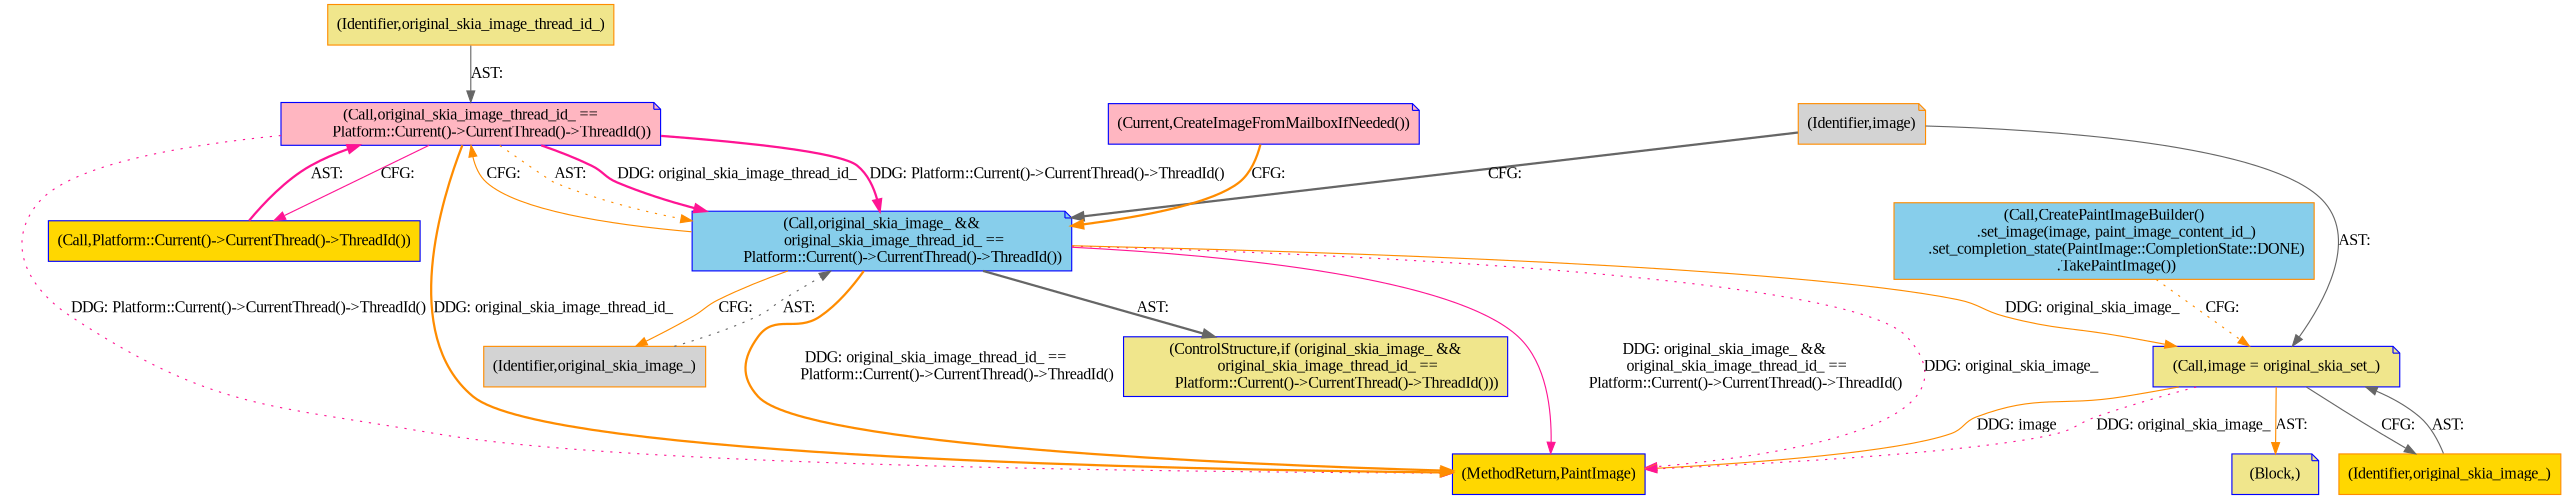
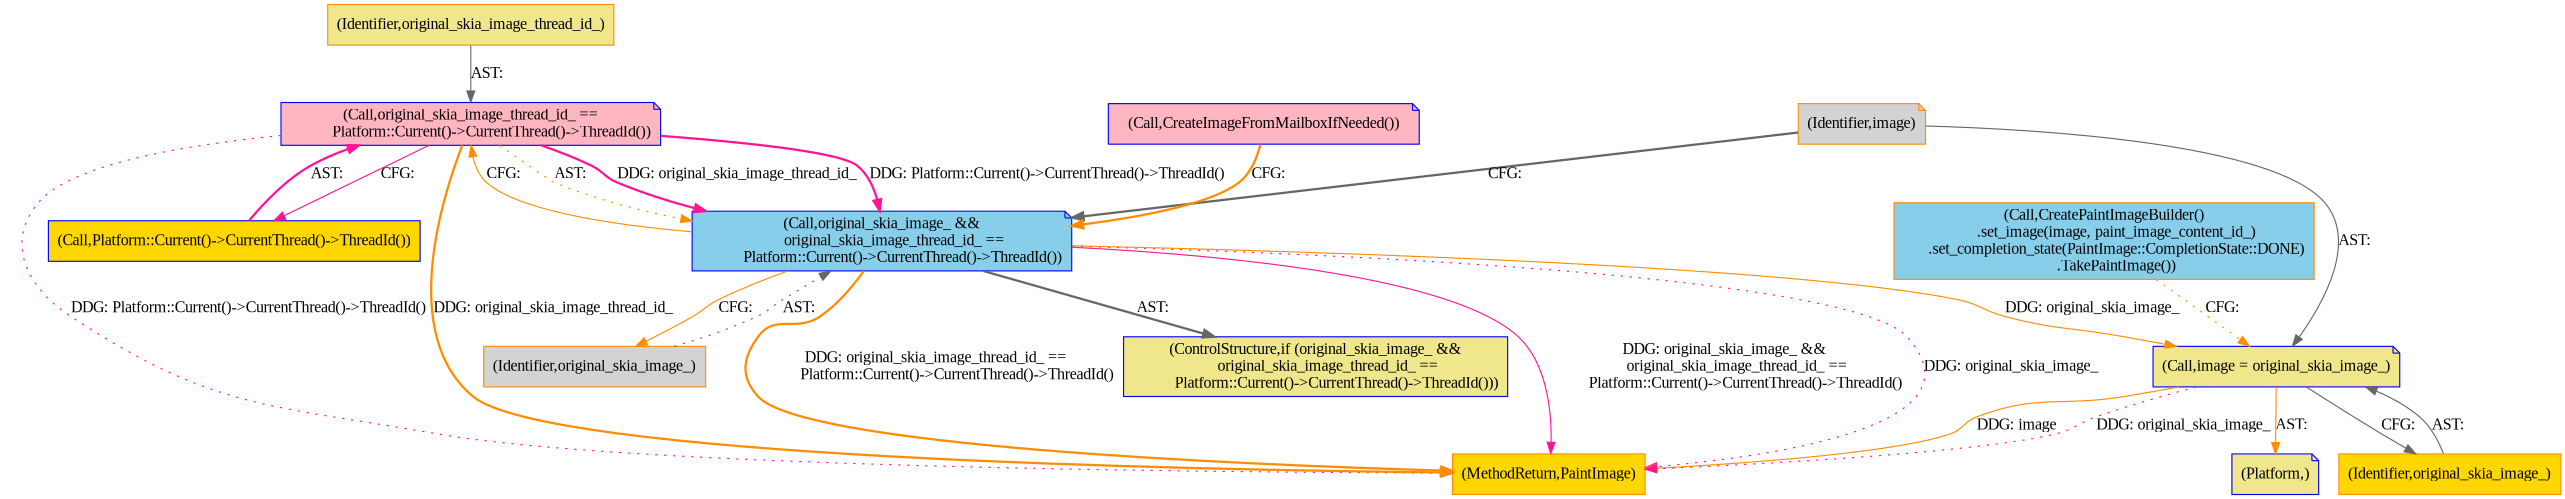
  digraph {
    fontname="Liberation Serif"
    node [color=blue fillcolor=khaki fontname="Liberation Serif" shape=box style=filled]
    edge [color=darkorange fontname="Liberation Serif" style=solid]
    n1 [fillcolor=lightpink label="(Call,original_skia_image_thread_id_ ==\n          Platform::Current()->CurrentThread()->ThreadId())" shape=note]
    n2 [fillcolor=skyblue label="(Call,original_skia_image_ &&\n      original_skia_image_thread_id_ ==\n          Platform::Current()->CurrentThread()->ThreadId())" shape=note]
    n3 [fillcolor=gold label="(Call,Platform::Current()->CurrentThread()->ThreadId())"]
-   n4 [fillcolor=gold label="(MethodReturn,PaintImage)"]
-   n5 [label="(Call,image = original_skia_set_)" shape=note]
+   n4 [color=darkorange fillcolor=gold label="(MethodReturn,PaintImage)"]
+   n5 [label="(Call,image = original_skia_image_)" shape=note]
    n6 [label="(ControlStructure,if (original_skia_image_ &&\n      original_skia_image_thread_id_ ==\n          Platform::Current()->CurrentThread()->ThreadId()))"]
    n7 [color=darkorange fillcolor=lightgrey label="(Identifier,original_skia_image_)"]
-   n8 [label="(Block,)" shape=note]
+   n8 [label="(Platform,)" shape=note]
    n9 [color=darkorange fillcolor=gold label="(Identifier,original_skia_image_)"]
    n10 [color=darkorange fillcolor=lightgrey label="(Identifier,image)" shape=note]
    n11 [color=darkorange fillcolor=skyblue label="(Call,CreatePaintImageBuilder()\n      .set_image(image, paint_image_content_id_)\n      .set_completion_state(PaintImage::CompletionState::DONE)\n      .TakePaintImage())"]
    n12 [color=darkorange label="(Identifier,original_skia_image_thread_id_)"]
-   n13 [fillcolor=lightpink label="(Current,CreateImageFromMailboxIfNeeded())" shape=note]
+   n13 [fillcolor=lightpink label="(Call,CreateImageFromMailboxIfNeeded())" shape=note]
    n1 -> n2 [label="AST: " style=dotted]
    n1 -> n2 [color=deeppink label="DDG: original_skia_image_thread_id_" style=bold]
    n1 -> n2 [color=deeppink label="DDG: Platform::Current()->CurrentThread()->ThreadId()" style=bold]
    n1 -> n3 [color=deeppink label="CFG: "]
    n1 -> n4 [color=deeppink label="DDG: Platform::Current()->CurrentThread()->ThreadId()" style=dotted]
    n1 -> n4 [label="DDG: original_skia_image_thread_id_" style=bold]
    n2 -> n1 [label="CFG: "]
    n2 -> n4 [label="DDG: original_skia_image_thread_id_ ==\n          Platform::Current()->CurrentThread()->ThreadId()" style=bold]
    n2 -> n4 [color=deeppink label="DDG: original_skia_image_ &&\n      original_skia_image_thread_id_ ==\n          Platform::Current()->CurrentThread()->ThreadId()"]
    n2 -> n4 [color=deeppink label="DDG: original_skia_image_" style=dotted]
    n2 -> n5 [label="DDG: original_skia_image_"]
    n2 -> n6 [color=gray40 label="AST: " style=bold]
    n2 -> n7 [label="CFG: "]
    n3 -> n1 [color=deeppink label="AST: " style=bold]
    n5 -> n4 [label="DDG: image"]
    n5 -> n4 [color=deeppink label="DDG: original_skia_image_" style=dotted]
    n5 -> n8 [label="AST: "]
    n5 -> n9 [color=gray40 label="CFG: "]
    n7 -> n2 [color=gray40 label="AST: " style=dotted]
    n9 -> n5 [color=gray40 label="AST: "]
    n10 -> n2 [color=gray40 label="CFG: " style=bold]
    n10 -> n5 [color=gray40 label="AST: "]
    n11 -> n5 [label="CFG: " style=dotted]
    n12 -> n1 [color=gray40 label="AST: "]
    n13 -> n2 [label="CFG: " style=bold]
  }
